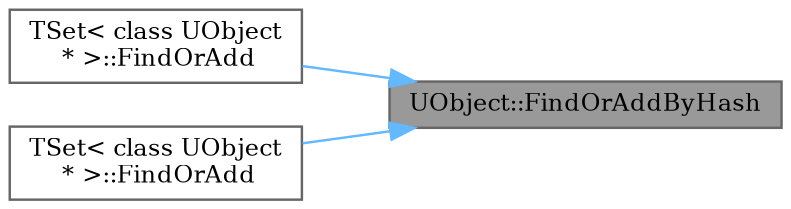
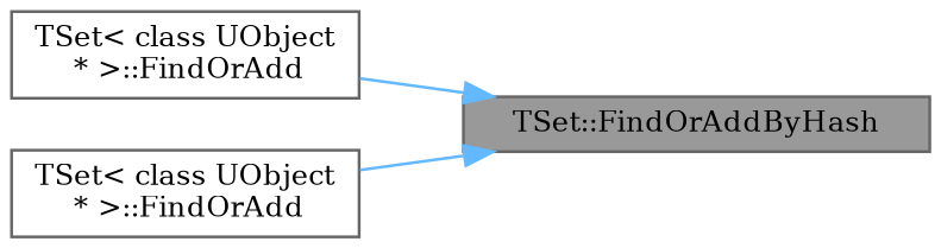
  digraph {
    rankdir=RL
    fontname="DejaVu Serif"
    node [color=grey40 fillcolor=white fontname="DejaVu Serif" fontsize=10 shape=box style=filled]
    edge [color=steelblue1 dir=back fontname="DejaVu Serif" fontsize=10 labelfontname=Helvetica labelfontsize=10 style=solid]
-   n1 [color=gray40 fillcolor=grey60 fontcolor=black height=0.2 label="UObject::FindOrAddByHash" width=0.4]
+   n1 [color=gray40 fillcolor=grey60 fontcolor=black height=0.2 label="TSet::FindOrAddByHash" width=0.4]
    n2 [height=0.2 label="TSet\< class UObject\l * \>::FindOrAdd" width=0.4]
    n3 [height=0.2 label="TSet\< class UObject\l * \>::FindOrAdd" width=0.4]
    n1 -> n2
    n1 -> n3
  }
